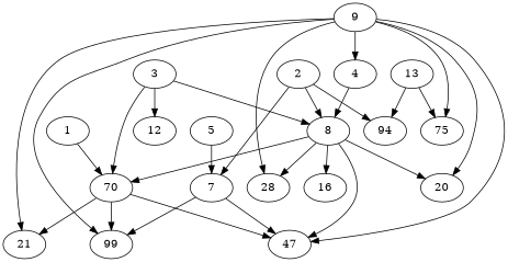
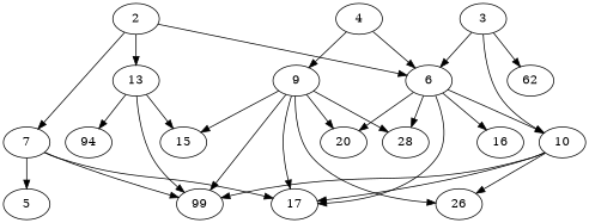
  digraph {
    node [alpha=0.05]
-   1 [alpha=0.01 expect_size=173620778320294576128]
-   10 [alpha=0.04 expect_size=793547218603789 label=70]
-   17 [alpha=0.08 expect_size=221635319377095032832 label=47]
+   10 [alpha=0.04 expect_size=793547218603789]
+   17 [alpha=0.08 expect_size=221635319377095032832]
    n4 [alpha=0.08 expect_size=2965203674422296 label=99]
-   21 [alpha=0.07 expect_size=2235780824074318]
+   21 [alpha=0.07 expect_size=2235780824074318 label=26]
    2 [alpha=0.20 expect_size=222977475528540291072]
    7 [alpha=0.01 expect_size=285738112320398163968]
-   8 [expect_size=26063597680988258304]
+   8 [expect_size=26063597680988258304 label=6]
    13 [alpha=0.14 expect_size=56296161991310]
    n10 [alpha=0.12 expect_size=89342919399298784 label=28]
    20 [alpha=0.11 expect_size=85117852170467888]
    16 [expect_size=9945792489594028032]
    n13 [alpha=0.20 expect_size=621989210838810496 label=94]
-   15 [expect_size=10855122757409654 label=75]
+   15 [expect_size=10855122757409654]
    3 [alpha=0.02 expect_size=101851338143675973632]
-   12 [alpha=0.16 expect_size=285843902068424704000]
+   12 [alpha=0.16 expect_size=285843902068424704000 label=62]
    4 [alpha=0.17 expect_size=58818737788157952000]
    9 [alpha=0.18 expect_size=15585769185780292]
    5 [alpha=0.13 expect_size=277238242466815808]
-   1 -> 10
    10 -> 17
    10 -> n4
    10 -> 21
    2 -> 7
    2 -> 8
-   2 -> n13
+   2 -> 13
    7 -> 17
    7 -> n4
    8 -> 10
    8 -> 17
    8 -> n10
    8 -> 20
    8 -> 16
+   13 -> n4
    13 -> n13
    13 -> 15
    3 -> 10
    3 -> 8
    3 -> 12
    4 -> 8
-   9 -> 4
+   4 -> 9
    9 -> 17
    9 -> n4
    9 -> 21
    9 -> n10
    9 -> 20
    9 -> 15
-   5 -> 7
+   7 -> 5
  }
